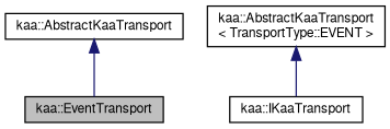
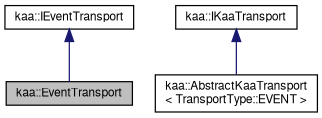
  digraph {
    node [color=black fontname=FreeSans fontsize=10 shape=record]
    edge [color=midnightblue dir=back fontname=FreeSans fontsize=10 labelfontname=FreeSans labelfontsize=10 style=solid]
    n1 [fillcolor=grey75 fontcolor=black height=0.2 label="kaa::EventTransport" style=filled width=0.4]
    n2 [height=0.2 label="kaa::AbstractKaaTransport\l\< TransportType::EVENT \>" width=0.4]
    n3 [height=0.2 label="kaa::IKaaTransport" width=0.4]
-   n4 [height=0.2 label="kaa::AbstractKaaTransport" width=0.4]
-   n2 -> n3
+   n4 [height=0.2 label="kaa::IEventTransport" width=0.4]
+   n3 -> n2
    n4 -> n1
  }
